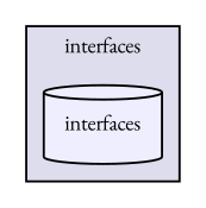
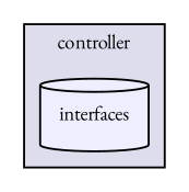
  digraph {
    compound=true
    fontname="EB Garamond"
    n1 [fillcolor="#eeeeff" fontname="EB Garamond" fontsize=10 label=interfaces pencolor=black shape=cylinder style=filled]
    subgraph cluster_1 {
      bgcolor="#ddddee"
      fontsize=10
-     label=interfaces
+     label=controller
      pencolor=black
      n1
    }
  }
